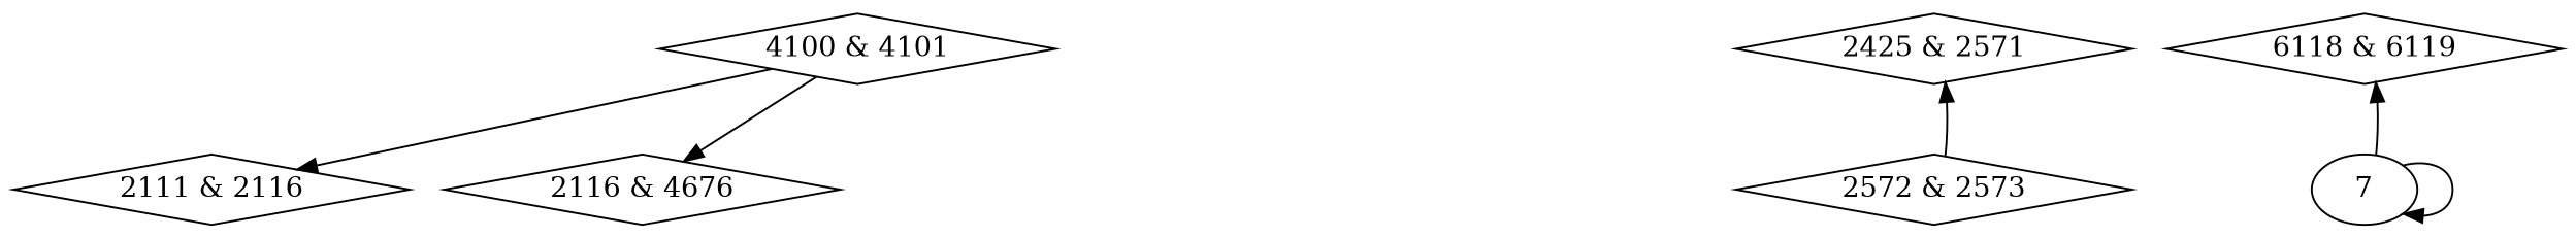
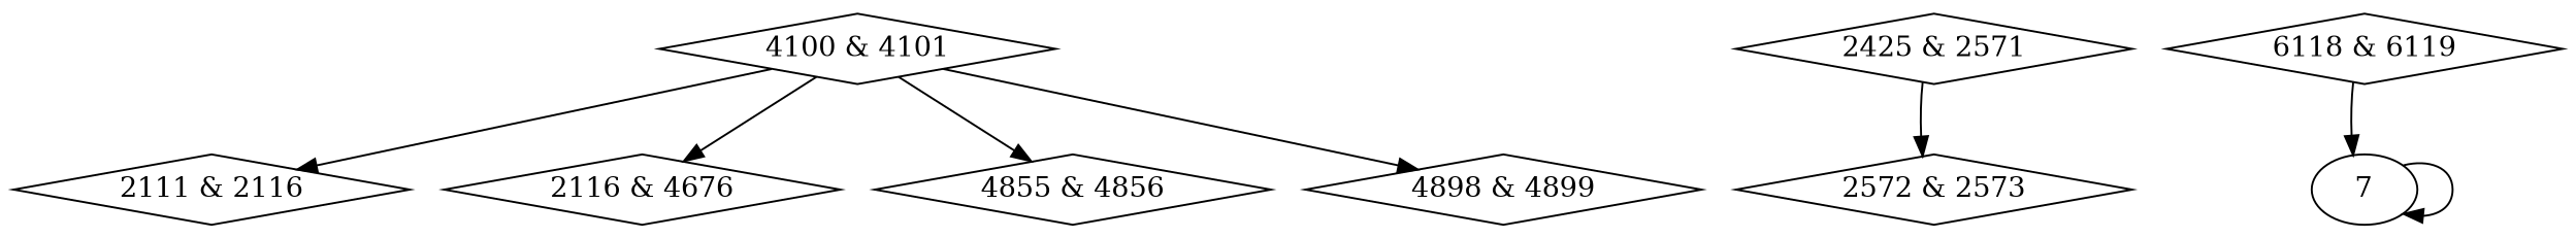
  digraph {
    node [shape=diamond]
    n1 [label="2111 & 2116"]
    n2 [label="2116 & 4676"]
    n3 [label="2425 & 2571"]
    n4 [label="2572 & 2573"]
    n5 [label="4100 & 4101"]
+   n6 [label="4855 & 4856"]
+   n7 [label="4898 & 4899"]
    n8 [label="6118 & 6119"]
    n9 [label=7 shape=""]
-   n4 -> n3
+   n3 -> n4
    n5 -> n1
    n5 -> n2
-   n9 -> n8
+   n5 -> n6
+   n5 -> n7
+   n8 -> n9
    n9 -> n9
  }
